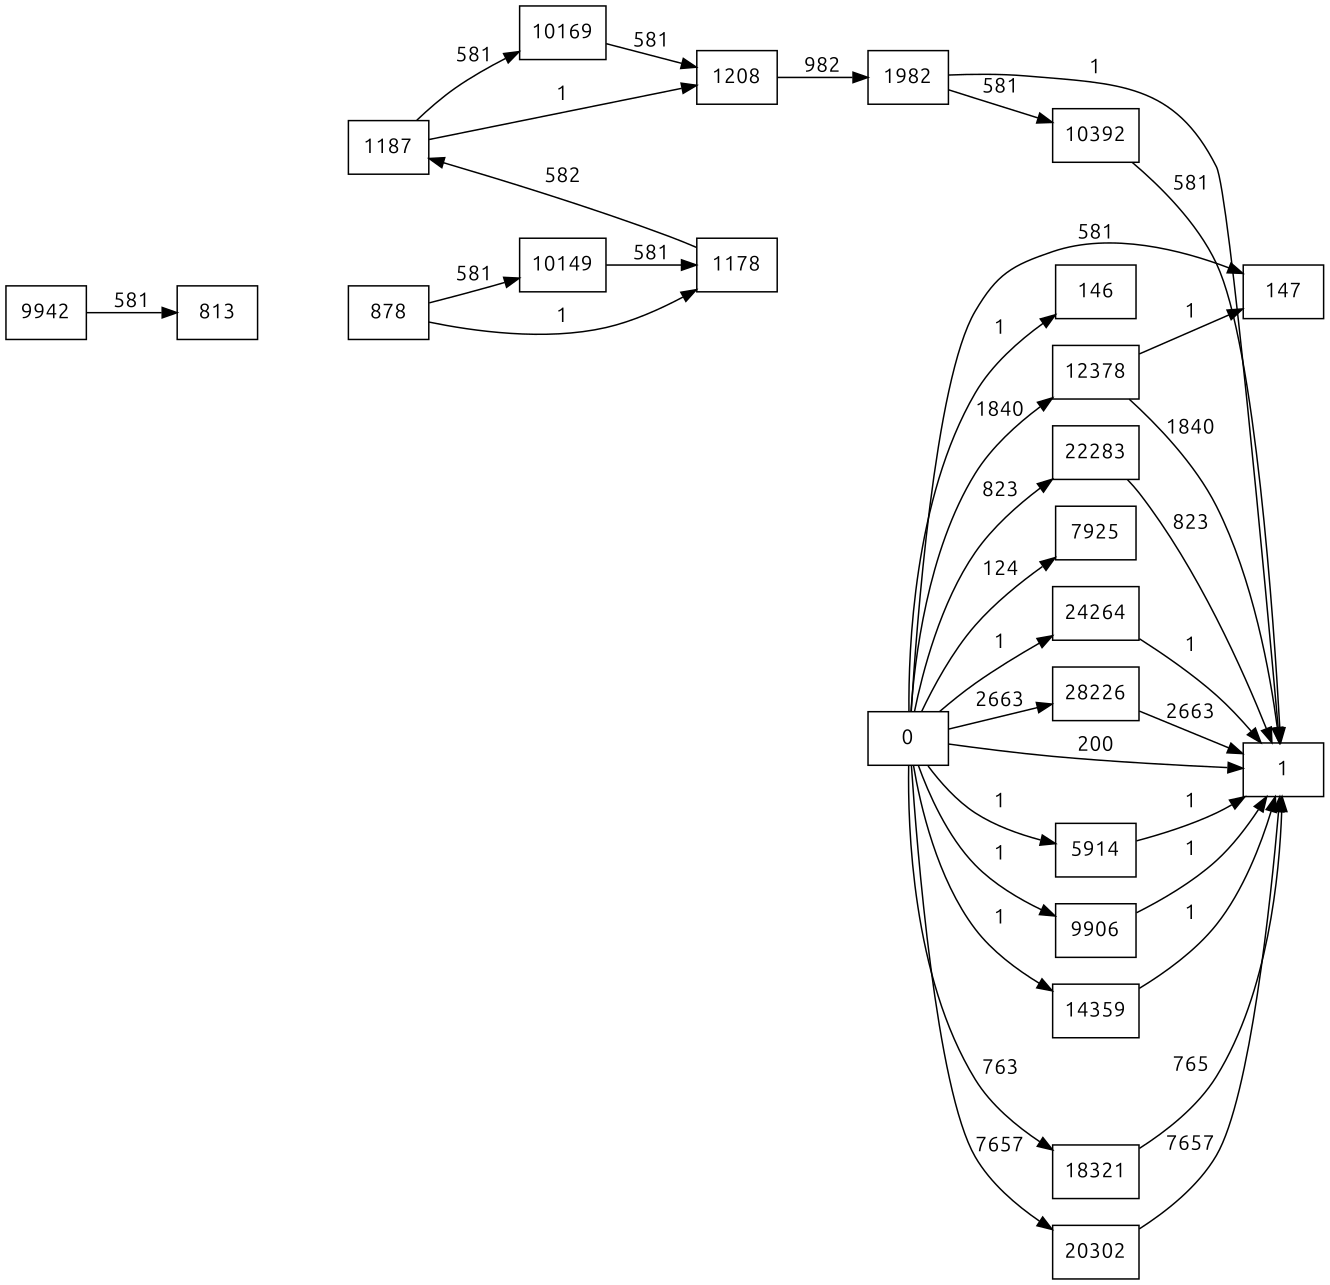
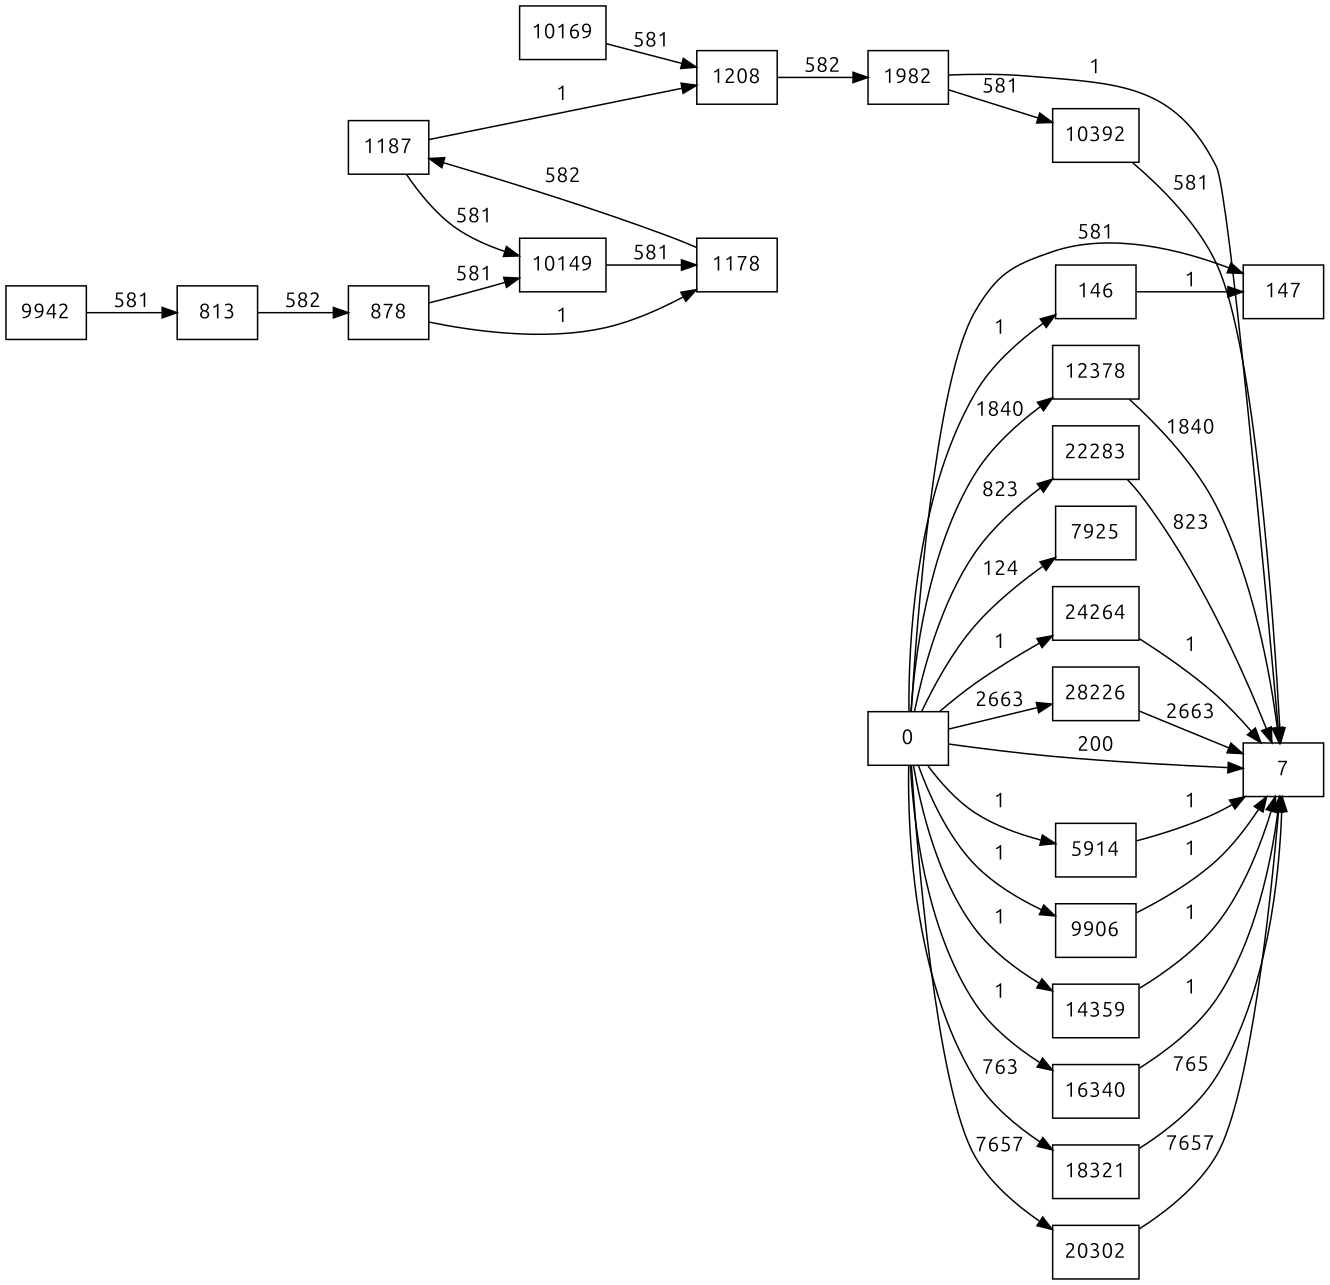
  digraph {
    fontname=Ubuntu
    rankdir=LR
    node [fontname=Ubuntu shape=rectangle]
    edge [fontname=Ubuntu]
    146
    147
    813
    878
    9942
    1178
    10149
    1187
    1208
    10169
    1982
-   1
+   1 [label=7]
    n13 [label=10392]
    n14 [label=5914]
    9906
    12378
    14359
+   16340
    18321
    20302
    22283
    24264
    28226
    0
    7925
-   12378 -> 147 [label=1]
+   146 -> 147 [label=1]
+   813 -> 878 [label=582]
    878 -> 1178 [label=1]
    878 -> 10149 [label=581]
    9942 -> 813 [label=581]
    1178 -> 1187 [label=582]
    10149 -> 1178 [label=581]
    1187 -> 1208 [label=1]
-   1187 -> 10169 [label=581]
-   1208 -> 1982 [label=982]
+   1187 -> 10149 [label=581]
+   1208 -> 1982 [label=582]
    10169 -> 1208 [label=581]
    1982 -> 1 [label=1]
    1982 -> n13 [label=581]
    n13 -> 1 [label=581]
    n14 -> 1 [label=1]
    9906 -> 1 [label=1]
    12378 -> 1 [label=1840]
    14359 -> 1 [label=1]
+   16340 -> 1 [label=1]
    18321 -> 1 [label=765]
    20302 -> 1 [label=7657]
    22283 -> 1 [label=823]
    24264 -> 1 [label=1]
    28226 -> 1 [label=2663]
    0 -> 146 [label=1]
    0 -> 147 [label=581]
    0 -> 1 [label=200]
    0 -> n14 [label=1]
    0 -> 9906 [label=1]
    0 -> 12378 [label=1840]
    0 -> 14359 [label=1]
+   0 -> 16340 [label=1]
    0 -> 18321 [label=763]
    0 -> 20302 [label=7657]
    0 -> 22283 [label=823]
    0 -> 24264 [label=1]
    0 -> 28226 [label=2663]
    0 -> 7925 [label=124]
  }
